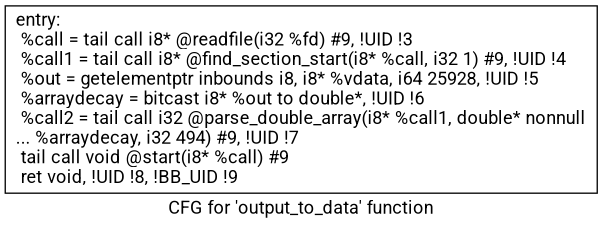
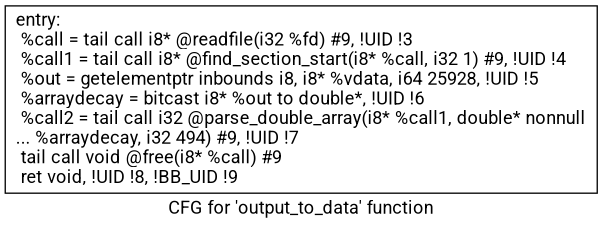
  digraph {
    label="CFG for 'output_to_data' function"
    fontname=Roboto
-   n1 [label="{entry:\l  %call = tail call i8* @readfile(i32 %fd) #9, !UID !3\l  %call1 = tail call i8* @find_section_start(i8* %call, i32 1) #9, !UID !4\l  %out = getelementptr inbounds i8, i8* %vdata, i64 25928, !UID !5\l  %arraydecay = bitcast i8* %out to double*, !UID !6\l  %call2 = tail call i32 @parse_double_array(i8* %call1, double* nonnull\l... %arraydecay, i32 494) #9, !UID !7\l  tail call void @start(i8* %call) #9\l  ret void, !UID !8, !BB_UID !9\l}" shape=record fontname=Roboto]
+   n1 [label="{entry:\l  %call = tail call i8* @readfile(i32 %fd) #9, !UID !3\l  %call1 = tail call i8* @find_section_start(i8* %call, i32 1) #9, !UID !4\l  %out = getelementptr inbounds i8, i8* %vdata, i64 25928, !UID !5\l  %arraydecay = bitcast i8* %out to double*, !UID !6\l  %call2 = tail call i32 @parse_double_array(i8* %call1, double* nonnull\l... %arraydecay, i32 494) #9, !UID !7\l  tail call void @free(i8* %call) #9\l  ret void, !UID !8, !BB_UID !9\l}" shape=record fontname=Roboto]
  }
